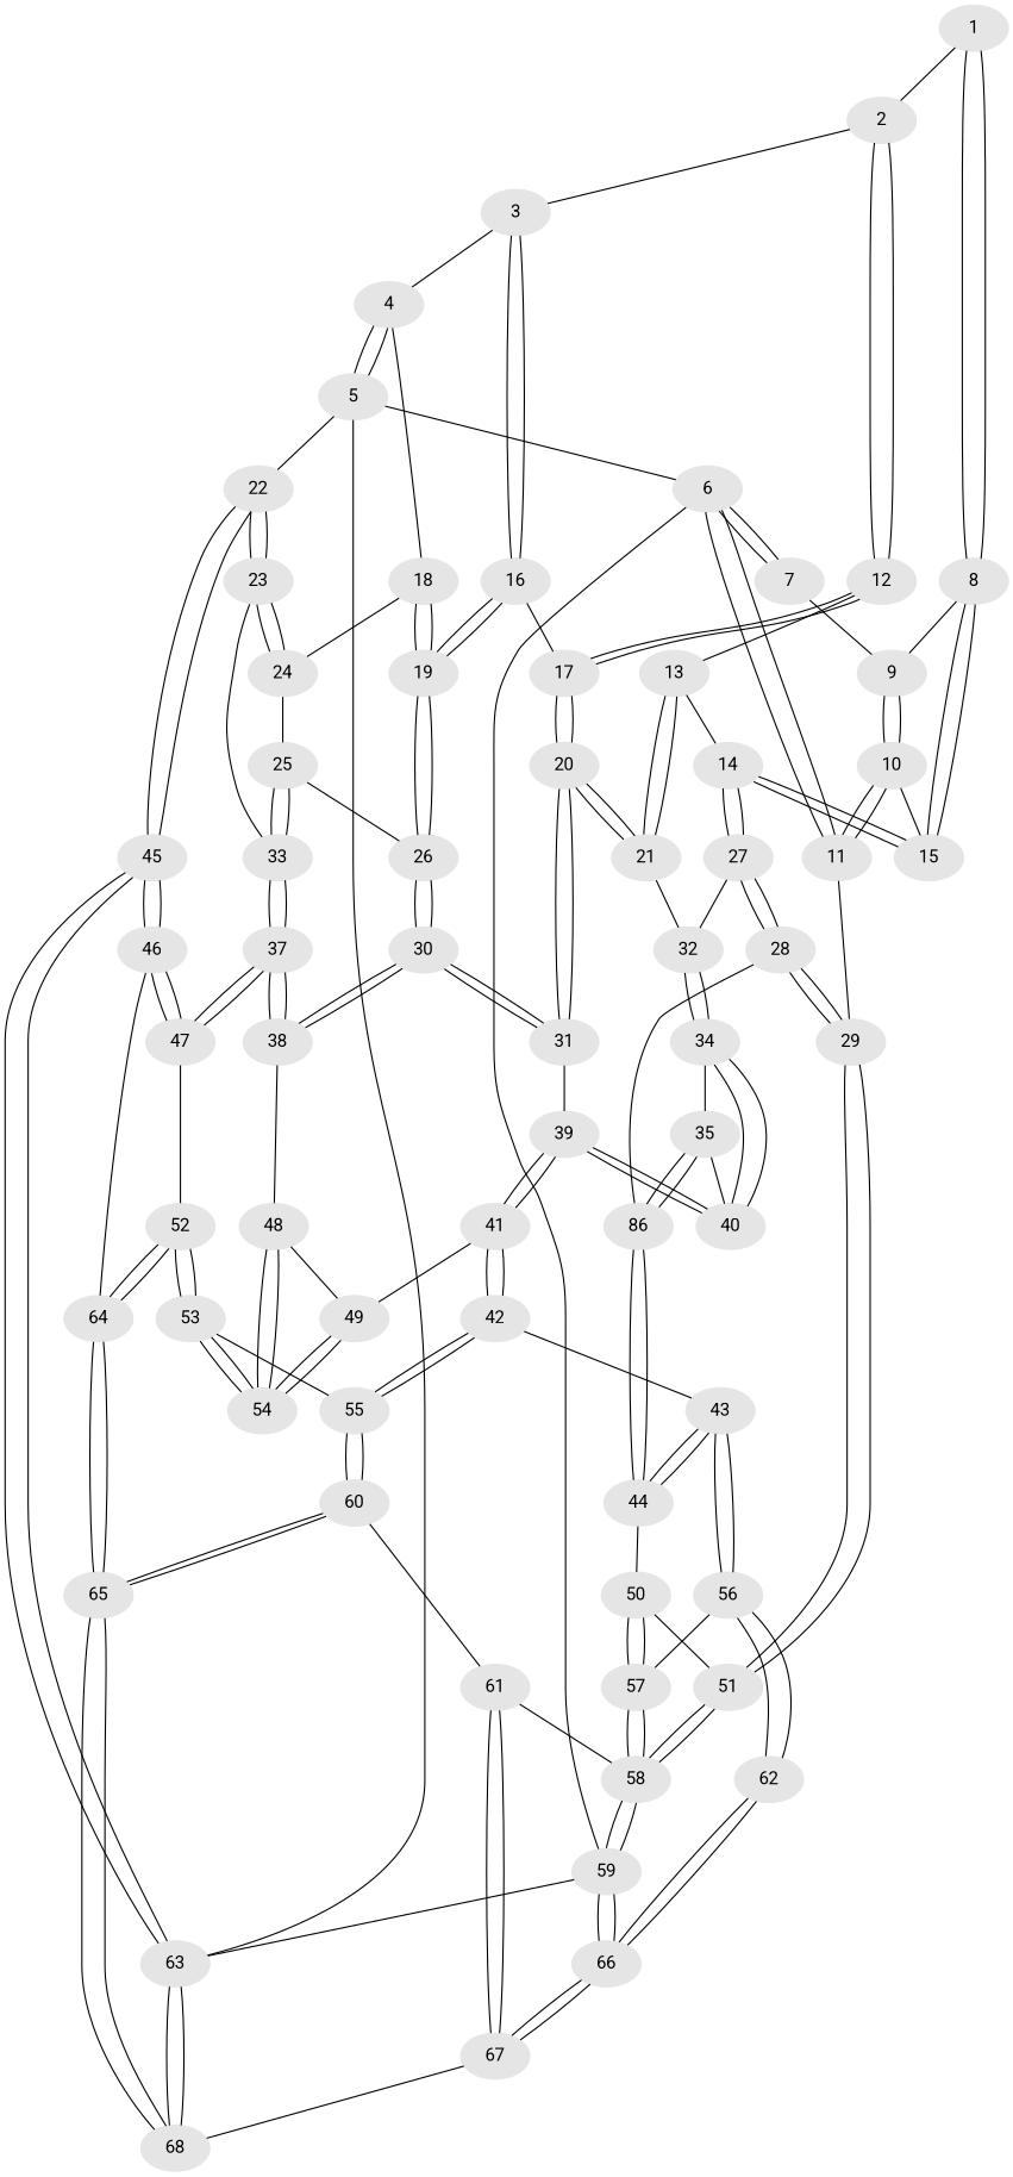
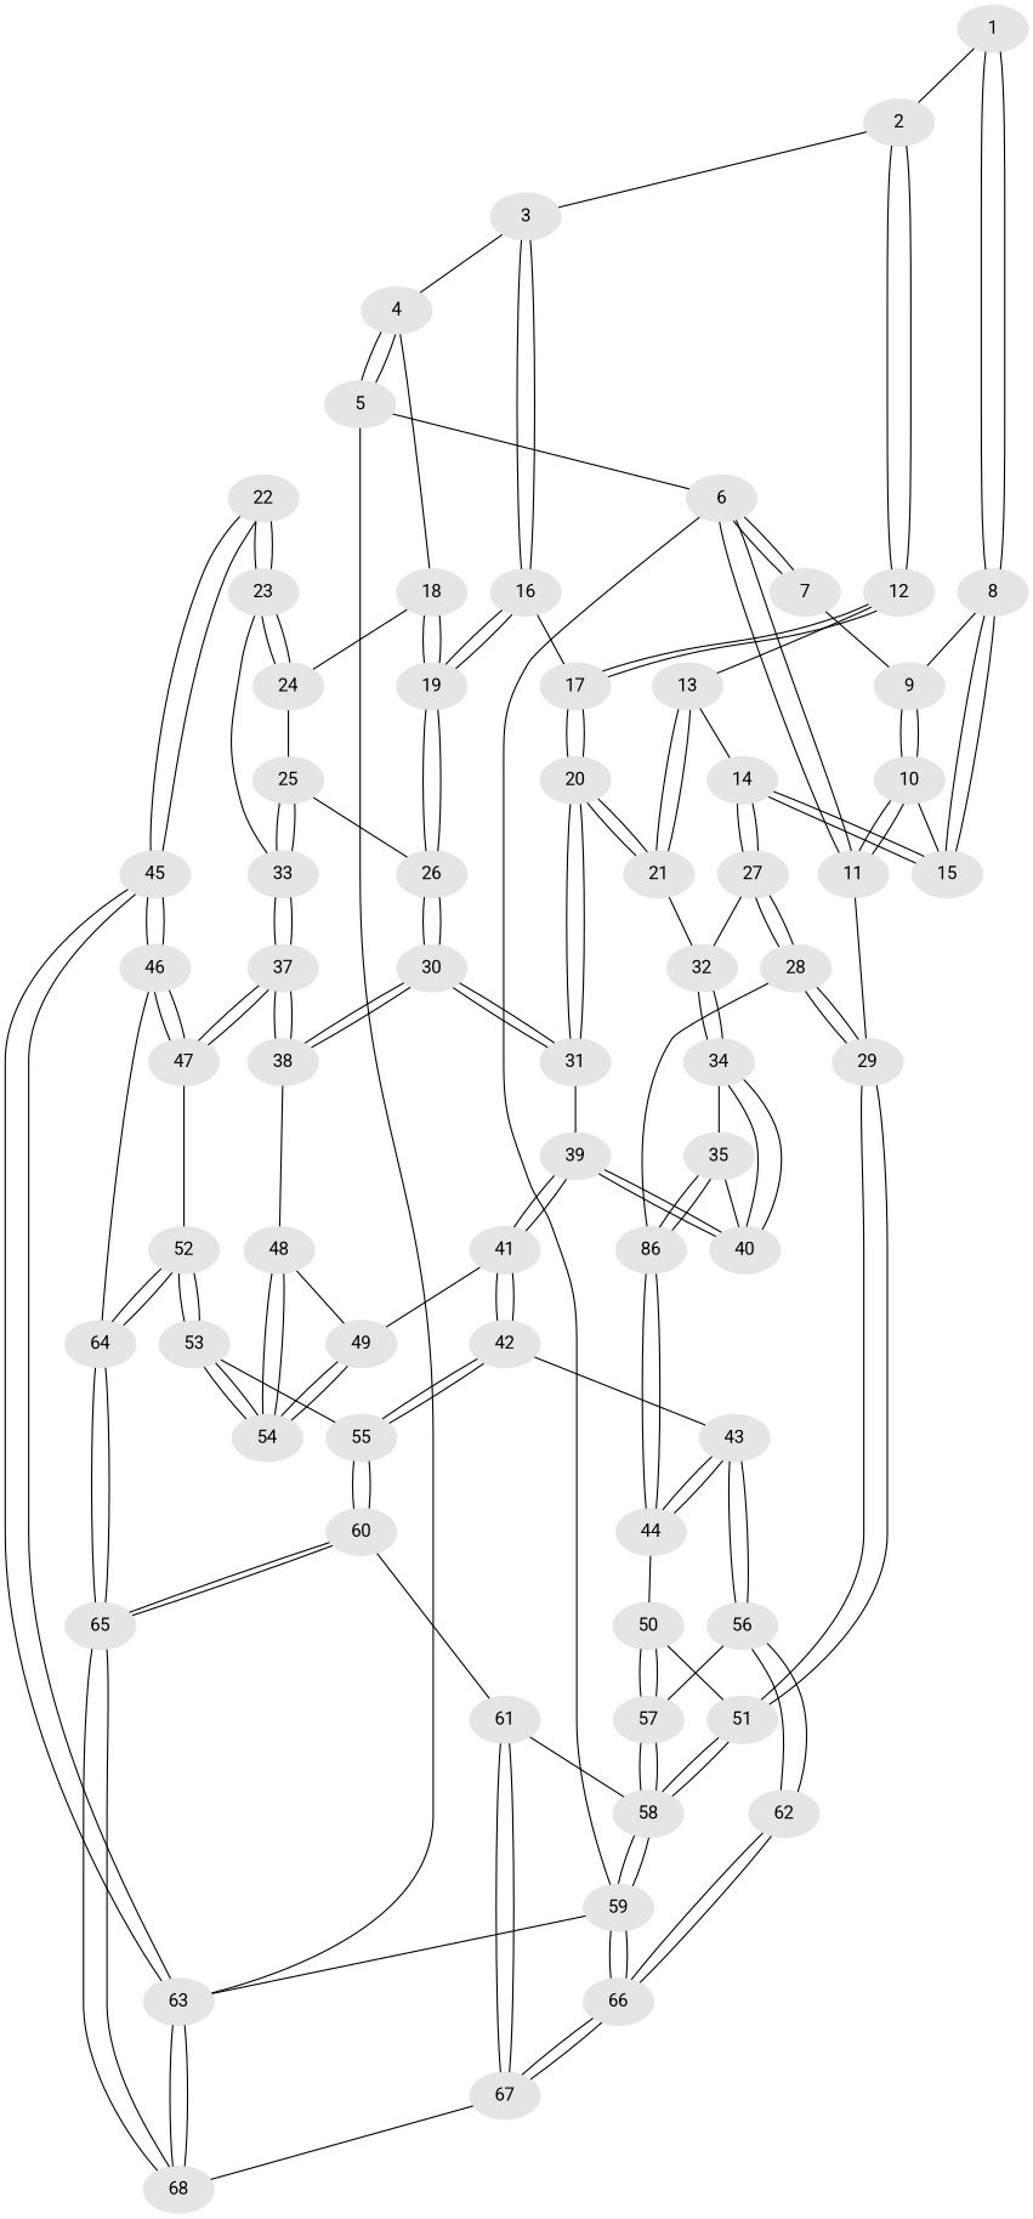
  graph {
    fontname=Roboto
    node [color=gray90 fontname=Roboto style=filled]
    edge [fontname=Roboto]
    1
    2
    8
    3
    12
    9
    15
    4
    16
    13
    17
    5
    18
    19
    6
    22
    63
    24
    7
    11
    59
    23
    45
    68
    29
    66
    10
    51
    14
    21
    20
    27
    32
    28
    26
    31
    25
    30
    39
    34
    33
    46
    37
    38
    n45 [label=86]
    44
    58
    48
    40
    41
    35
    47
    50
    52
    49
    54
    42
    43
    55
    56
    60
    57
    62
    64
    65
    53
    61
    67
    1 -- 2
    1 -- 8
    1 -- 8
    2 -- 3
    2 -- 12
    2 -- 12
    8 -- 9
    8 -- 15
    8 -- 15
    3 -- 4
    3 -- 16
    3 -- 16
    12 -- 13
    12 -- 17
    12 -- 17
    9 -- 10
    9 -- 10
    4 -- 5
    4 -- 5
    4 -- 18
    16 -- 17
    16 -- 19
    16 -- 19
    13 -- 14
    13 -- 21
    13 -- 21
    17 -- 20
    17 -- 20
    5 -- 6
-   5 -- 22
    5 -- 63
    18 -- 19
    18 -- 19
    18 -- 24
    19 -- 26
    19 -- 26
    6 -- 7
    6 -- 7
    6 -- 11
    6 -- 11
    6 -- 59
    22 -- 23
    22 -- 23
    22 -- 45
    22 -- 45
    63 -- 68
    63 -- 68
    24 -- 25
    7 -- 9
    11 -- 29
    59 -- 63
    59 -- 66
    59 -- 66
    23 -- 24
    23 -- 24
    23 -- 33
    45 -- 63
    45 -- 63
    45 -- 46
    45 -- 46
    29 -- 51
    29 -- 51
    66 -- 67
    66 -- 67
    10 -- 15
    10 -- 11
    10 -- 11
    51 -- 58
    51 -- 58
    14 -- 15
    14 -- 15
    14 -- 27
    14 -- 27
    21 -- 32
    20 -- 21
    20 -- 21
    20 -- 31
    20 -- 31
    27 -- 32
    27 -- 28
    27 -- 28
    32 -- 34
    32 -- 34
    28 -- 29
    28 -- 29
    28 -- n45
    26 -- 30
    26 -- 30
    31 -- 39
    25 -- 26
    25 -- 33
    25 -- 33
    30 -- 31
    30 -- 31
    30 -- 38
    30 -- 38
    39 -- 40
    39 -- 40
    39 -- 41
    39 -- 41
    34 -- 40
    34 -- 40
    34 -- 35
    33 -- 37
    33 -- 37
    46 -- 47
    46 -- 47
    46 -- 64
    37 -- 38
    37 -- 38
    37 -- 47
    37 -- 47
    38 -- 48
    n45 -- 44
    n45 -- 44
    44 -- 50
    58 -- 59
    58 -- 59
    48 -- 49
    48 -- 54
    48 -- 54
    41 -- 49
    41 -- 42
    41 -- 42
    35 -- n45
    35 -- n45
    35 -- 40
    47 -- 52
    50 -- 51
    50 -- 57
    50 -- 57
    52 -- 64
    52 -- 64
    52 -- 53
    52 -- 53
    49 -- 54
    49 -- 54
    42 -- 43
    42 -- 55
    42 -- 55
    43 -- 44
    43 -- 44
    43 -- 56
    43 -- 56
    55 -- 60
    55 -- 60
    56 -- 57
    56 -- 62
    56 -- 62
    60 -- 65
    60 -- 65
    60 -- 61
    57 -- 58
    57 -- 58
    62 -- 66
    62 -- 66
    64 -- 65
    64 -- 65
    65 -- 68
    65 -- 68
    53 -- 54
    53 -- 54
    53 -- 55
    61 -- 58
    61 -- 67
    61 -- 67
    67 -- 68
  }
